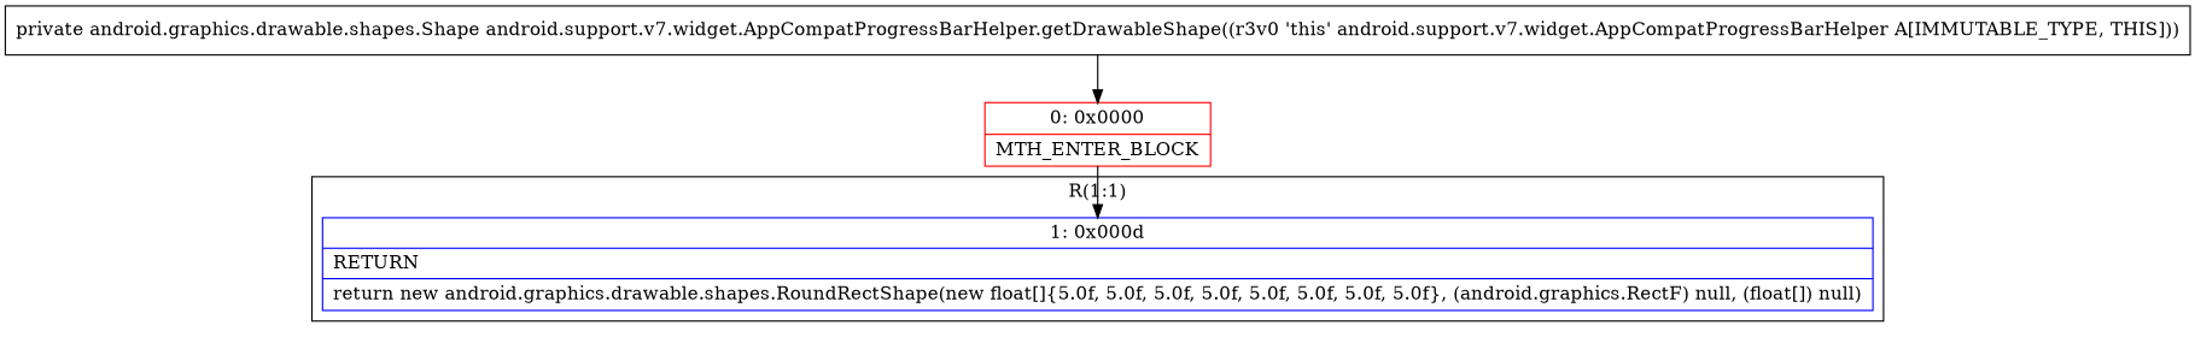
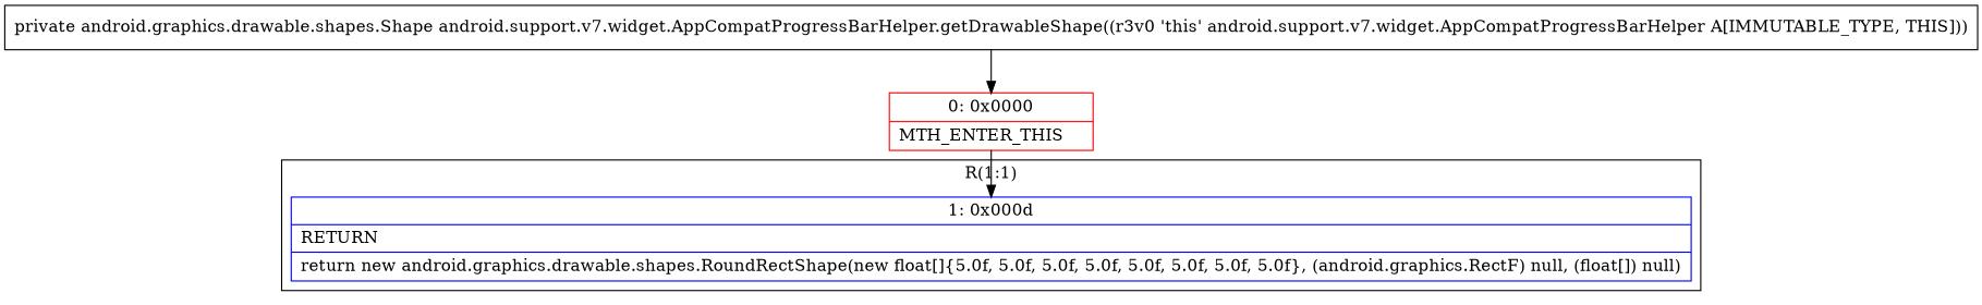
  digraph {
    node [shape=record]
    n1 [color=blue label="{1\:\ 0x000d|RETURN\l|return new android.graphics.drawable.shapes.RoundRectShape(new float[]\{5.0f, 5.0f, 5.0f, 5.0f, 5.0f, 5.0f, 5.0f, 5.0f\}, (android.graphics.RectF) null, (float[]) null)\l}"]
-   n2 [color=red label="{0\:\ 0x0000|MTH_ENTER_BLOCK\l}"]
+   n2 [color=red label="{0\:\ 0x0000|MTH_ENTER_THIS\l}"]
    n3 [label="{private android.graphics.drawable.shapes.Shape android.support.v7.widget.AppCompatProgressBarHelper.getDrawableShape((r3v0 'this' android.support.v7.widget.AppCompatProgressBarHelper A[IMMUTABLE_TYPE, THIS])) }"]
    subgraph cluster_1 {
      label="R(1:1)"
      n1
    }
    n2 -> n1
    n3 -> n2
  }
